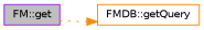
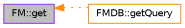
  digraph {
    rankdir=LR
    fontname="DejaVu Sans"
    node [fontname="DejaVu Sans" fontsize=10 shape=record style=filled]
    n1 [color=purple fillcolor=grey75 fontcolor=black height=0.2 label="FM::get" width=0.4]
    n2 [color=darkorange fillcolor=white height=0.2 label="FMDB::getQuery" width=0.4]
-   n1 -> n2 [color=darkorange fontname="DejaVu Sans" fontsize=10 labelfontname=Helvetica labelfontsize=10 style=dotted]
+   n2 -> n1 [color=darkorange fontname="DejaVu Sans" fontsize=10 labelfontname=Helvetica labelfontsize=10 style=dotted]
  }
